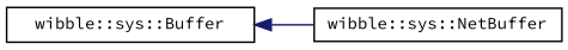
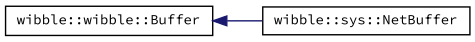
  digraph {
    rankdir=LR
    fontname="Source Code Pro"
    node [color=black fillcolor=white fontname="Source Code Pro" fontsize=10 shape=record style=filled]
-   n1 [height=0.2 label="wibble::sys::Buffer" width=0.4]
+   n1 [height=0.2 label="wibble::wibble::Buffer" width=0.4]
    n2 [height=0.2 label="wibble::sys::NetBuffer" width=0.4]
    n1 -> n2 [color=midnightblue dir=back fontname="Source Code Pro" fontsize=10 labelfontname=Helvetica labelfontsize=10 style=solid]
  }
